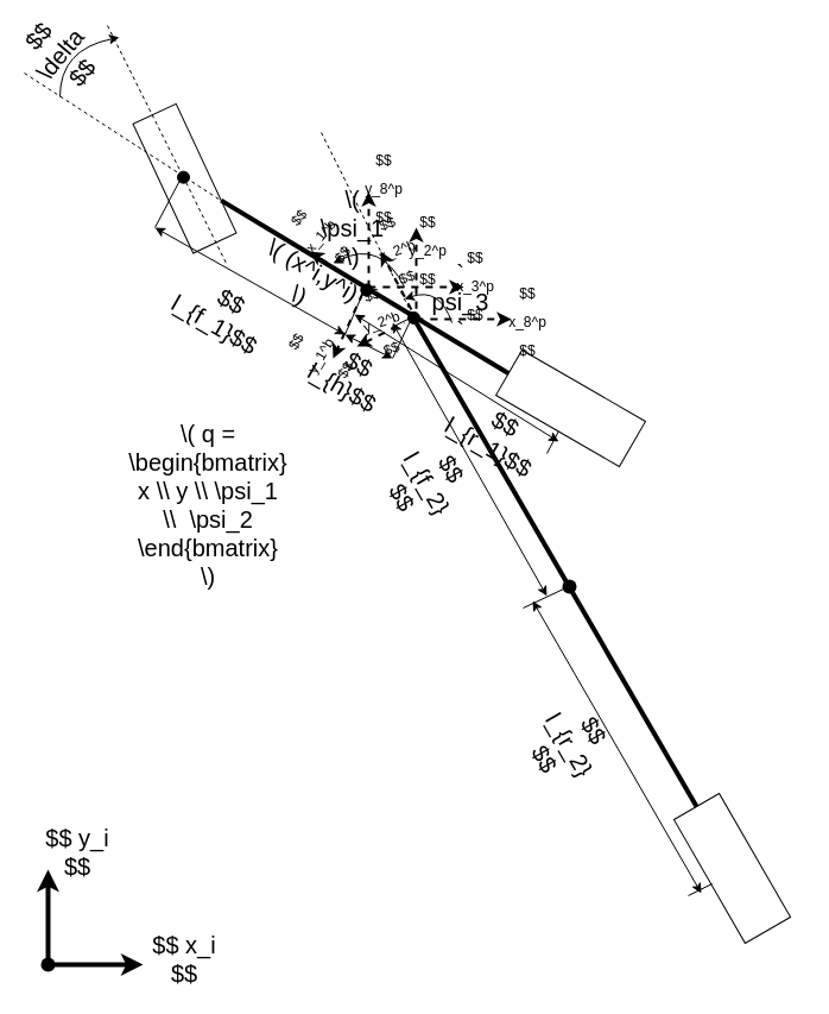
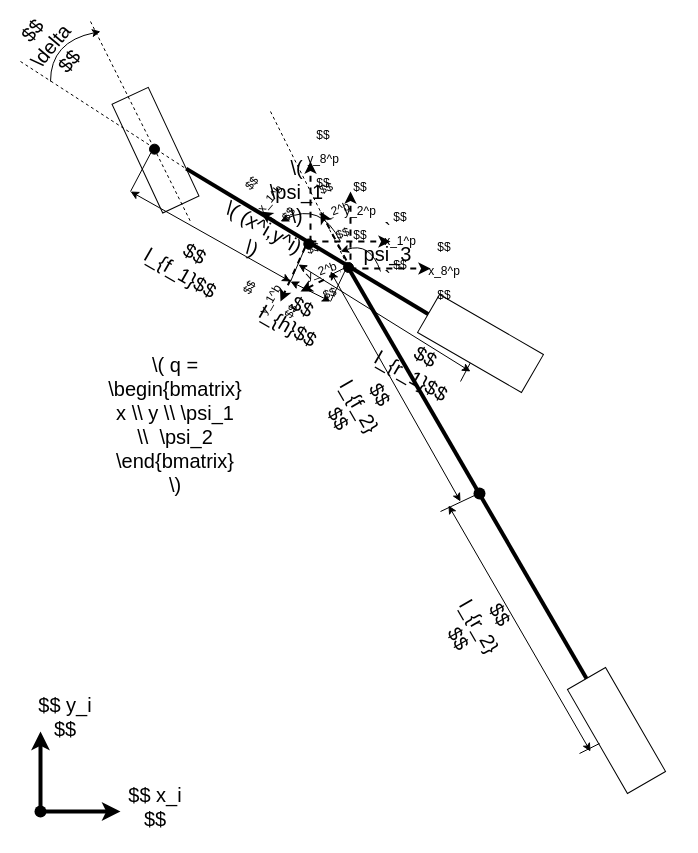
  <mxCell id="0" />
  <mxCell id="1" parent="0" />
  <mxCell id="2" value="" style="rounded=0;whiteSpace=wrap;html=1;rotation=65;" vertex="1" parent="1"><mxGeometry x="95" y="128.66" width="120" height="40" as="geometry" /></mxCell>
  <mxCell id="3" value="" style="endArrow=none;html=3;rounded=0;strokeWidth=4;" edge="1" parent="1" source="2"><mxGeometry width="50" height="50" relative="1" as="geometry"><mxPoint x="560" y="470" as="sourcePoint" /><mxPoint x="440" y="320" as="targetPoint" /></mxGeometry></mxCell>
  <mxCell id="4" value="" style="rounded=0;whiteSpace=wrap;html=1;rotation=30;" vertex="1" parent="1"><mxGeometry x="420" y="320" width="120" height="44" as="geometry" /></mxCell>
  <mxCell id="5" value="" style="endArrow=none;dashed=1;html=1;rounded=0;entryX=0.75;entryY=0;entryDx=0;entryDy=0;" edge="1" parent="1" target="2"><mxGeometry width="50" height="50" relative="1" as="geometry"><mxPoint x="20" y="60" as="sourcePoint" /><mxPoint x="530" y="430" as="targetPoint" /></mxGeometry></mxCell>
  <mxCell id="6" value="" style="endArrow=none;dashed=1;html=1;rounded=0;startArrow=none;" edge="1" parent="1" source="21"><mxGeometry width="50" height="50" relative="1" as="geometry"><mxPoint x="90" y="20" as="sourcePoint" /><mxPoint x="190" y="220" as="targetPoint" /></mxGeometry></mxCell>
  <mxCell id="7" value="" style="rounded=0;whiteSpace=wrap;html=1;rotation=60;" vertex="1" parent="1"><mxGeometry x="556" y="707" width="120" height="44" as="geometry" /></mxCell>
  <mxCell id="8" value="" style="endArrow=none;html=1;rounded=0;entryX=0;entryY=0.5;entryDx=0;entryDy=0;strokeWidth=4;" edge="1" parent="1" target="7"><mxGeometry width="50" height="50" relative="1" as="geometry"><mxPoint x="350" y="270" as="sourcePoint" /><mxPoint x="530" y="430" as="targetPoint" /></mxGeometry></mxCell>
  <mxCell id="9" value="" style="curved=1;endArrow=classic;html=1;rounded=0;" edge="1" parent="1"><mxGeometry width="50" height="50" relative="1" as="geometry"><mxPoint x="50" y="80" as="sourcePoint" /><mxPoint x="100" y="30" as="targetPoint" /><Array as="points"><mxPoint x="50" y="40" /></Array></mxGeometry></mxCell>
  <mxCell id="10" value="" style="endArrow=classic;html=1;rounded=0;strokeWidth=4;curved=1;" edge="1" parent="1"><mxGeometry width="50" height="50" relative="1" as="geometry"><mxPoint x="40" y="810" as="sourcePoint" /><mxPoint x="40" y="730" as="targetPoint" /></mxGeometry></mxCell>
  <mxCell id="11" value="" style="endArrow=classic;html=1;rounded=0;strokeWidth=4;curved=1;startArrow=none;" edge="1" parent="1" source="60"><mxGeometry width="50" height="50" relative="1" as="geometry"><mxPoint x="40" y="810" as="sourcePoint" /><mxPoint x="120" y="810" as="targetPoint" /></mxGeometry></mxCell>
  <mxCell id="12" value="" style="endArrow=classic;html=1;rounded=0;strokeWidth=2;curved=1;dashed=1;" edge="1" parent="1"><mxGeometry width="50" height="50" relative="1" as="geometry"><mxPoint x="310" y="240" as="sourcePoint" /><mxPoint x="310" y="160" as="targetPoint" /></mxGeometry></mxCell>
  <mxCell id="13" value="" style="endArrow=classic;html=1;rounded=0;strokeWidth=2;curved=1;dashed=1;" edge="1" parent="1"><mxGeometry width="50" height="50" relative="1" as="geometry"><mxPoint x="310" y="240" as="sourcePoint" /><mxPoint x="390" y="240" as="targetPoint" /></mxGeometry></mxCell>
  <mxCell id="14" value="" style="endArrow=classic;html=1;rounded=0;strokeWidth=2;curved=1;dashed=1;" edge="1" parent="1"><mxGeometry width="50" height="50" relative="1" as="geometry"><mxPoint x="350" y="270" as="sourcePoint" /><mxPoint x="350" y="190" as="targetPoint" /></mxGeometry></mxCell>
  <mxCell id="15" value="" style="endArrow=classic;html=1;rounded=0;strokeWidth=2;curved=1;dashed=1;" edge="1" parent="1"><mxGeometry width="50" height="50" relative="1" as="geometry"><mxPoint x="350" y="267" as="sourcePoint" /><mxPoint x="430" y="267" as="targetPoint" /></mxGeometry></mxCell>
  <mxCell id="16" value="" style="curved=1;endArrow=classic;html=1;rounded=0;strokeWidth=1;" edge="1" parent="1"><mxGeometry width="50" height="50" relative="1" as="geometry"><mxPoint x="340" y="240" as="sourcePoint" /><mxPoint x="280" y="220" as="targetPoint" /><Array as="points"><mxPoint x="320" y="200" /></Array></mxGeometry></mxCell>
  <mxCell id="17" value="" style="endArrow=none;dashed=1;html=1;rounded=0;" edge="1" parent="1"><mxGeometry width="50" height="50" relative="1" as="geometry"><mxPoint x="270" y="110" as="sourcePoint" /><mxPoint x="350" y="270" as="targetPoint" /></mxGeometry></mxCell>
  <mxCell id="18" value="" style="curved=1;endArrow=classic;html=1;rounded=0;" edge="1" parent="1"><mxGeometry width="50" height="50" relative="1" as="geometry"><mxPoint x="380" y="270" as="sourcePoint" /><mxPoint x="340" y="250" as="targetPoint" /><Array as="points"><mxPoint x="370" y="240" /></Array></mxGeometry></mxCell>
  <mxCell id="19" value="" style="ellipse;whiteSpace=wrap;html=1;aspect=fixed;fillColor=#000000;" vertex="1" parent="1"><mxGeometry x="303.27" y="237.46" width="10" height="10" as="geometry" /></mxCell>
  <mxCell id="20" value="" style="ellipse;whiteSpace=wrap;html=1;aspect=fixed;fillColor=#000000;" vertex="1" parent="1"><mxGeometry x="343" y="261" width="10" height="10" as="geometry" /></mxCell>
  <mxCell id="21" value="" style="ellipse;whiteSpace=wrap;html=1;aspect=fixed;fillColor=#000000;" vertex="1" parent="1"><mxGeometry x="149" y="142.66" width="10" height="10" as="geometry" /></mxCell>
  <mxCell id="22" value="" style="endArrow=none;dashed=1;html=1;rounded=0;" edge="1" parent="1" target="21"><mxGeometry width="50" height="50" relative="1" as="geometry"><mxPoint x="90" y="20" as="sourcePoint" /><mxPoint x="190" y="220" as="targetPoint" /></mxGeometry></mxCell>
  <mxCell id="23" value="" style="endArrow=none;html=1;rounded=0;strokeWidth=1;entryX=0;entryY=1;entryDx=0;entryDy=0;" edge="1" parent="1" target="21"><mxGeometry width="50" height="50" relative="1" as="geometry"><mxPoint x="130" y="190" as="sourcePoint" /><mxPoint x="64.09" y="128.66" as="targetPoint" /></mxGeometry></mxCell>
  <mxCell id="24" value="" style="endArrow=none;html=1;rounded=0;strokeWidth=1;entryX=0;entryY=1;entryDx=0;entryDy=0;" edge="1" parent="1" target="19"><mxGeometry width="50" height="50" relative="1" as="geometry"><mxPoint x="290" y="280" as="sourcePoint" /><mxPoint x="307.734" y="238.924" as="targetPoint" /></mxGeometry></mxCell>
  <mxCell id="25" value="" style="endArrow=none;html=1;rounded=0;strokeWidth=1;" edge="1" parent="1" target="4"><mxGeometry width="50" height="50" relative="1" as="geometry"><mxPoint x="460" y="380" as="sourcePoint" /><mxPoint x="210" y="560" as="targetPoint" /></mxGeometry></mxCell>
  <mxCell id="26" value="" style="endArrow=classic;startArrow=classic;html=1;rounded=0;" edge="1" parent="1"><mxGeometry width="50" height="50" relative="1" as="geometry"><mxPoint x="470" y="370" as="sourcePoint" /><mxPoint x="298" y="263" as="targetPoint" /></mxGeometry></mxCell>
  <mxCell id="27" value="" style="endArrow=none;html=1;rounded=0;entryX=0;entryY=1;entryDx=0;entryDy=0;" edge="1" parent="1" target="20"><mxGeometry width="50" height="50" relative="1" as="geometry"><mxPoint x="330" y="300" as="sourcePoint" /><mxPoint x="340" y="310" as="targetPoint" /></mxGeometry></mxCell>
  <mxCell id="28" value="" style="endArrow=classic;startArrow=classic;html=1;rounded=0;" edge="1" parent="1"><mxGeometry width="50" height="50" relative="1" as="geometry"><mxPoint x="330" y="300" as="sourcePoint" /><mxPoint x="290" y="280" as="targetPoint" /></mxGeometry></mxCell>
  <mxCell id="29" value="&lt;font style=&quot;font-size: 20px;&quot;&gt;$$ \delta $$&lt;/font&gt;" style="text;html=1;strokeColor=none;fillColor=none;align=center;verticalAlign=middle;whiteSpace=wrap;rounded=0;rotation=-50;" vertex="1" parent="1"><mxGeometry x="20" y="29" width="60" height="30" as="geometry" /></mxCell>
  <mxCell id="30" value="$$ x_i $$" style="text;html=1;strokeColor=none;fillColor=none;align=center;verticalAlign=middle;whiteSpace=wrap;rounded=0;fontSize=20;" vertex="1" parent="1"><mxGeometry x="125" y="790" width="60" height="30" as="geometry" /></mxCell>
  <mxCell id="31" value="$$ y_i $$" style="text;html=1;strokeColor=none;fillColor=none;align=center;verticalAlign=middle;whiteSpace=wrap;rounded=0;fontSize=20;" vertex="1" parent="1"><mxGeometry x="35" y="700" width="60" height="30" as="geometry" /></mxCell>
  <mxCell id="32" value="$$ l_{f_1}$$&amp;nbsp;" style="text;html=1;strokeColor=none;fillColor=none;align=center;verticalAlign=middle;whiteSpace=wrap;rounded=0;fontSize=20;rotation=30;" vertex="1" parent="1"><mxGeometry x="159" y="247.46" width="60" height="30" as="geometry" /></mxCell>
  <mxCell id="33" value="$$ l_{r_1}$$&amp;nbsp;" style="text;html=1;strokeColor=none;fillColor=none;align=center;verticalAlign=middle;whiteSpace=wrap;rounded=0;fontSize=20;rotation=30;" vertex="1" parent="1"><mxGeometry x="390" y="350" width="60" height="30" as="geometry" /></mxCell>
  <mxCell id="34" value="$$ l_{h}$$&amp;nbsp;" style="text;html=1;strokeColor=none;fillColor=none;align=center;verticalAlign=middle;whiteSpace=wrap;rounded=0;fontSize=20;rotation=30;" vertex="1" parent="1"><mxGeometry x="286.81" y="309.38" width="20" height="10.67" as="geometry" /></mxCell>
  <mxCell id="35" value="" style="shape=waypoint;sketch=0;size=6;pointerEvents=1;points=[];fillColor=none;resizable=0;rotatable=0;perimeter=centerPerimeter;snapToPoint=1;fontSize=20;strokeWidth=4;" vertex="1" parent="1"><mxGeometry x="459" y="472" width="40" height="40" as="geometry" /></mxCell>
  <mxCell id="36" value="" style="endArrow=none;html=1;rounded=0;fontSize=20;" edge="1" parent="1"><mxGeometry width="50" height="50" relative="1" as="geometry"><mxPoint x="329" y="274" as="sourcePoint" /><mxPoint x="349" y="264" as="targetPoint" /></mxGeometry></mxCell>
  <mxCell id="37" value="" style="endArrow=none;html=1;rounded=0;fontSize=20;" edge="1" parent="1"><mxGeometry width="50" height="50" relative="1" as="geometry"><mxPoint x="440" y="510" as="sourcePoint" /><mxPoint x="474" y="494" as="targetPoint" /></mxGeometry></mxCell>
  <mxCell id="38" value="" style="endArrow=none;html=1;rounded=0;fontSize=20;" edge="1" parent="1"><mxGeometry width="50" height="50" relative="1" as="geometry"><mxPoint x="579" y="752" as="sourcePoint" /><mxPoint x="599" y="742" as="targetPoint" /></mxGeometry></mxCell>
  <mxCell id="39" value="" style="endArrow=classic;startArrow=classic;html=1;rounded=0;fontSize=20;" edge="1" parent="1"><mxGeometry width="50" height="50" relative="1" as="geometry"><mxPoint x="460" y="500" as="sourcePoint" /><mxPoint x="330" y="270" as="targetPoint" /></mxGeometry></mxCell>
  <mxCell id="40" value="" style="endArrow=classic;startArrow=classic;html=1;rounded=0;fontSize=20;" edge="1" parent="1"><mxGeometry width="50" height="50" relative="1" as="geometry"><mxPoint x="590" y="750" as="sourcePoint" /><mxPoint x="448" y="504" as="targetPoint" /></mxGeometry></mxCell>
  <mxCell id="41" value="$$ l_{f_2} $$" style="text;html=1;strokeColor=none;fillColor=none;align=center;verticalAlign=middle;whiteSpace=wrap;rounded=0;fontSize=20;rotation=60;" vertex="1" parent="1"><mxGeometry x="330" y="390" width="60" height="30" as="geometry" /></mxCell>
  <mxCell id="42" value="$$ l_{r_2} $$" style="text;html=1;strokeColor=none;fillColor=none;align=center;verticalAlign=middle;whiteSpace=wrap;rounded=0;fontSize=20;rotation=60;" vertex="1" parent="1"><mxGeometry x="450" y="610" width="60" height="30" as="geometry" /></mxCell>
  <mxCell id="43" value="&lt;font style=&quot;font-size: 12px;&quot;&gt;$$ x_8^p $$&lt;/font&gt;" style="text;html=1;strokeColor=none;fillColor=none;align=center;verticalAlign=middle;whiteSpace=wrap;rounded=0;fontSize=20;" vertex="1" parent="1"><mxGeometry x="429" y="251" width="30" height="30" as="geometry" /></mxCell>
  <mxCell id="44" value="&lt;font style=&quot;font-size: 12px;&quot;&gt;$$ y_2^p $$&lt;/font&gt;" style="text;html=1;strokeColor=none;fillColor=none;align=center;verticalAlign=middle;whiteSpace=wrap;rounded=0;fontSize=20;" vertex="1" parent="1"><mxGeometry x="345" y="191" width="30" height="30" as="geometry" /></mxCell>
- <mxCell id="45" value="&lt;font style=&quot;font-size: 12px;&quot;&gt;$$ x_3^p $$&lt;/font&gt;" style="text;html=1;strokeColor=none;fillColor=none;align=center;verticalAlign=middle;whiteSpace=wrap;rounded=0;fontSize=20;" vertex="1" parent="1"><mxGeometry x="390" y="221" width="20" height="30" as="geometry" /></mxCell>
+ <mxCell id="45" value="&lt;font style=&quot;font-size: 12px;&quot;&gt;$$ x_1^p $$&lt;/font&gt;" style="text;html=1;strokeColor=none;fillColor=none;align=center;verticalAlign=middle;whiteSpace=wrap;rounded=0;fontSize=20;" vertex="1" parent="1"><mxGeometry x="390" y="221" width="20" height="30" as="geometry" /></mxCell>
  <mxCell id="46" value="&lt;font style=&quot;font-size: 12px;&quot;&gt;$$ y_8^p $$&lt;/font&gt;" style="text;html=1;strokeColor=none;fillColor=none;align=center;verticalAlign=middle;whiteSpace=wrap;rounded=0;fontSize=20;" vertex="1" parent="1"><mxGeometry x="313.27" y="138.66" width="20" height="30" as="geometry" /></mxCell>
  <mxCell id="47" value="&lt;font style=&quot;font-size: 20px;&quot;&gt;\( \psi_1 \)&lt;/font&gt;" style="text;html=1;strokeColor=none;fillColor=none;align=center;verticalAlign=middle;whiteSpace=wrap;rounded=0;fontSize=12;" vertex="1" parent="1"><mxGeometry x="280" y="180" width="33.27" height="20" as="geometry" /></mxCell>
  <mxCell id="48" value="` psi_3 `" style="text;html=1;strokeColor=none;fillColor=none;align=center;verticalAlign=middle;whiteSpace=wrap;rounded=0;fontSize=20;" vertex="1" parent="1"><mxGeometry x="370" y="237.46" width="35" height="30" as="geometry" /></mxCell>
  <mxCell id="49" value="\( q = \begin{bmatrix} x \\ y \\ \psi_1 \\&amp;nbsp; \psi_2 \end{bmatrix} \)" style="text;html=1;strokeColor=none;fillColor=none;align=center;verticalAlign=middle;whiteSpace=wrap;rounded=0;fontSize=20;" vertex="1" parent="1"><mxGeometry x="135" y="367" width="80" height="112.34" as="geometry" /></mxCell>
  <mxCell id="50" value="\( (x^i,y^i) \)" style="text;html=1;strokeColor=none;fillColor=none;align=center;verticalAlign=middle;whiteSpace=wrap;rounded=0;fontSize=20;rotation=30;" vertex="1" parent="1"><mxGeometry x="213.27" y="221" width="90" height="30" as="geometry" /></mxCell>
  <mxCell id="51" value="" style="endArrow=classic;startArrow=classic;html=1;rounded=0;fontSize=20;" edge="1" parent="1"><mxGeometry width="50" height="50" relative="1" as="geometry"><mxPoint x="290" y="280" as="sourcePoint" /><mxPoint x="130" y="190" as="targetPoint" /></mxGeometry></mxCell>
  <mxCell id="52" value="" style="endArrow=classic;dashed=1;html=1;rounded=0;exitX=0;exitY=0;exitDx=0;exitDy=0;strokeWidth=2;endFill=1;" edge="1" parent="1" source="19"><mxGeometry width="50" height="50" relative="1" as="geometry"><mxPoint x="290" y="500" as="sourcePoint" /><mxPoint x="260" y="210" as="targetPoint" /></mxGeometry></mxCell>
  <mxCell id="53" value="" style="endArrow=classic;dashed=1;html=1;rounded=0;strokeWidth=2;exitX=1;exitY=0;exitDx=0;exitDy=0;endFill=1;" edge="1" parent="1" source="50"><mxGeometry width="50" height="50" relative="1" as="geometry"><mxPoint x="230" y="370" as="sourcePoint" /><mxPoint x="280" y="300" as="targetPoint" /></mxGeometry></mxCell>
  <mxCell id="54" value="&lt;font style=&quot;font-size: 12px;&quot;&gt;$$ y_1^b $$&lt;/font&gt;" style="text;html=1;strokeColor=none;fillColor=none;align=center;verticalAlign=middle;whiteSpace=wrap;rounded=0;fontSize=20;rotation=-60;" vertex="1" parent="1"><mxGeometry x="257" y="281.38" width="20" height="30" as="geometry" /></mxCell>
  <mxCell id="55" value="&lt;font style=&quot;font-size: 12px;&quot;&gt;$$ x_1^b $$&lt;/font&gt;" style="text;html=1;strokeColor=none;fillColor=none;align=center;verticalAlign=middle;whiteSpace=wrap;rounded=0;fontSize=20;rotation=-50;" vertex="1" parent="1"><mxGeometry x="257" y="180" width="20" height="30" as="geometry" /></mxCell>
  <mxCell id="56" value="" style="endArrow=classic;dashed=1;html=1;rounded=0;strokeWidth=2;exitX=1;exitY=1;exitDx=0;exitDy=0;endFill=1;" edge="1" parent="1" source="20"><mxGeometry width="50" height="50" relative="1" as="geometry"><mxPoint x="270" y="390" as="sourcePoint" /><mxPoint x="320" y="210" as="targetPoint" /></mxGeometry></mxCell>
  <mxCell id="57" value="" style="endArrow=none;dashed=1;html=1;rounded=0;strokeWidth=2;endFill=0;startArrow=classic;startFill=1;" edge="1" parent="1"><mxGeometry width="50" height="50" relative="1" as="geometry"><mxPoint x="300" y="290" as="sourcePoint" /><mxPoint x="340" y="270" as="targetPoint" /></mxGeometry></mxCell>
  <mxCell id="58" value="&lt;font style=&quot;font-size: 12px;&quot;&gt;$$ x_2^b $$&lt;/font&gt;" style="text;html=1;strokeColor=none;fillColor=none;align=center;verticalAlign=middle;whiteSpace=wrap;rounded=0;fontSize=20;rotation=-20;" vertex="1" parent="1"><mxGeometry x="323" y="191" width="20" height="30" as="geometry" /></mxCell>
  <mxCell id="59" value="&lt;font style=&quot;font-size: 12px;&quot;&gt;$$ y_2^b $$&lt;/font&gt;" style="text;html=1;strokeColor=none;fillColor=none;align=center;verticalAlign=middle;whiteSpace=wrap;rounded=0;fontSize=20;rotation=-20;" vertex="1" parent="1"><mxGeometry x="310" y="251" width="20" height="30" as="geometry" /></mxCell>
  <mxCell id="60" value="" style="shape=waypoint;sketch=0;size=6;pointerEvents=1;points=[];fillColor=none;resizable=0;rotatable=0;perimeter=centerPerimeter;snapToPoint=1;strokeWidth=4;" vertex="1" parent="1"><mxGeometry x="20" y="790" width="40" height="40" as="geometry" /></mxCell>
  <mxCell id="61" value="" style="endArrow=none;html=1;rounded=0;strokeWidth=4;curved=1;" edge="1" parent="1" target="60"><mxGeometry width="50" height="50" relative="1" as="geometry"><mxPoint x="40" y="810" as="sourcePoint" /><mxPoint x="120" y="810" as="targetPoint" /></mxGeometry></mxCell>
